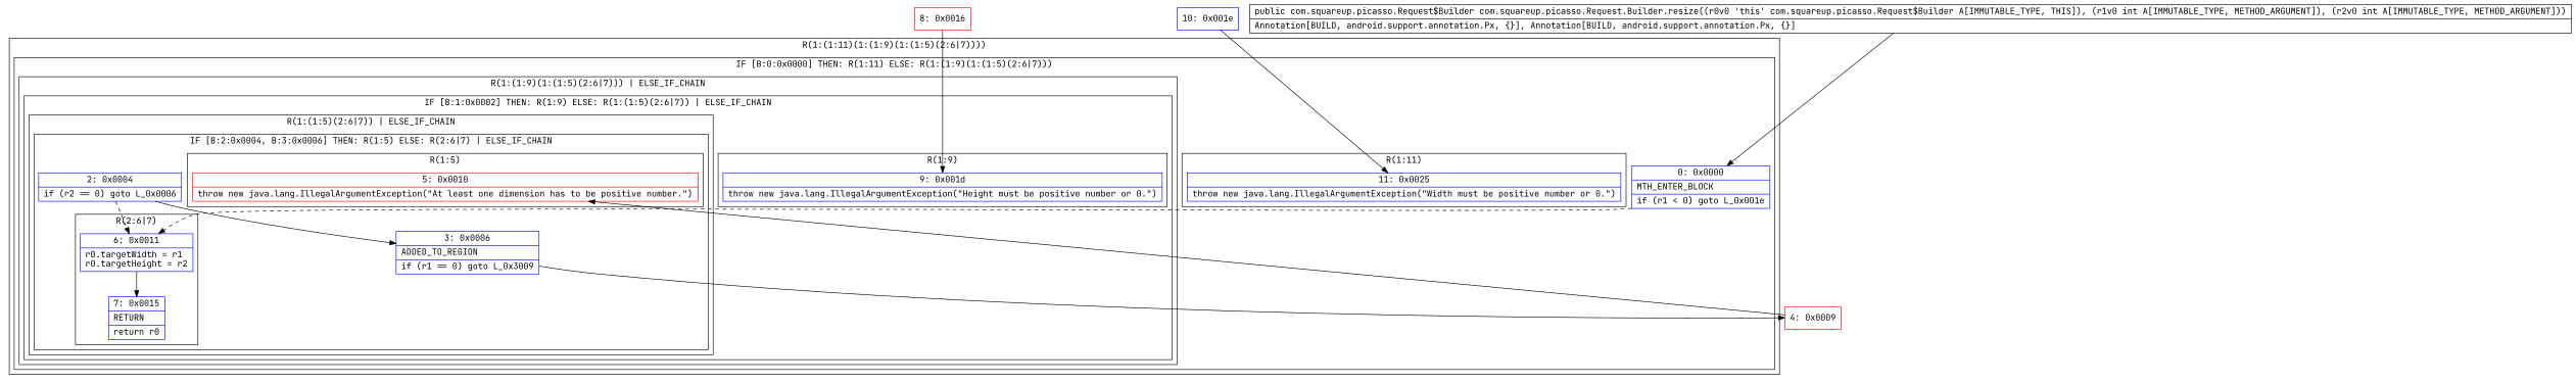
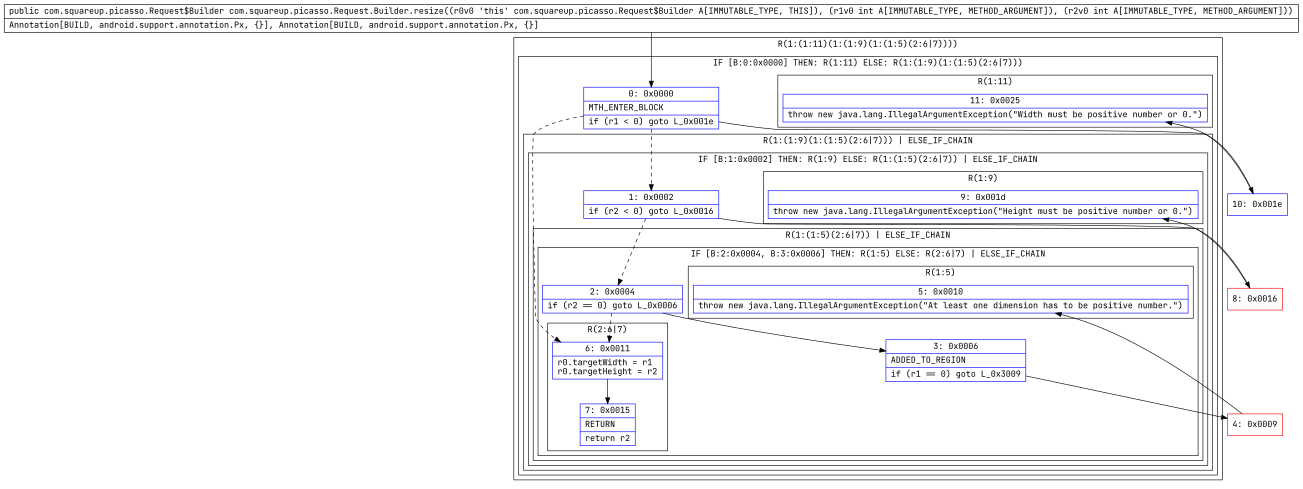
  digraph {
    fontname="JetBrains Mono"
    node [color=blue fontname="JetBrains Mono" shape=record]
    edge [fontname="JetBrains Mono"]
    n1 [label="{11\:\ 0x0025|throw new java.lang.IllegalArgumentException(\"Width must be positive number or 0.\")\l}"]
    n2 [label="{9\:\ 0x001d|throw new java.lang.IllegalArgumentException(\"Height must be positive number or 0.\")\l}"]
-   n3 [color=red label="{5\:\ 0x0010|throw new java.lang.IllegalArgumentException(\"At least one dimension has to be positive number.\")\l}"]
+   n3 [label="{5\:\ 0x0010|throw new java.lang.IllegalArgumentException(\"At least one dimension has to be positive number.\")\l}"]
    n4 [label="{6\:\ 0x0011|r0.targetWidth = r1\lr0.targetHeight = r2\l}"]
-   n5 [label="{7\:\ 0x0015|RETURN\l|return r0\l}"]
+   n5 [label="{7\:\ 0x0015|RETURN\l|return r2\l}"]
    n6 [label="{2\:\ 0x0004|if (r2 == 0) goto L_0x0006\l}"]
    n7 [label="{3\:\ 0x0006|ADDED_TO_REGION\l|if (r1 == 0) goto L_0x3009\l}"]
+   n8 [label="{1\:\ 0x0002|if (r2 \< 0) goto L_0x0016\l}"]
    n9 [label="{0\:\ 0x0000|MTH_ENTER_BLOCK\l|if (r1 \< 0) goto L_0x001e\l}"]
    n10 [color=red label="{4\:\ 0x0009}"]
    n11 [color=red label="{8\:\ 0x0016}"]
    n12 [label="{10\:\ 0x001e}"]
    n13 [label="{public com.squareup.picasso.Request$Builder com.squareup.picasso.Request.Builder.resize((r0v0 'this' com.squareup.picasso.Request$Builder A[IMMUTABLE_TYPE, THIS]), (r1v0 int A[IMMUTABLE_TYPE, METHOD_ARGUMENT]), (r2v0 int A[IMMUTABLE_TYPE, METHOD_ARGUMENT]))  | Annotation[BUILD, android.support.annotation.Px, \{\}], Annotation[BUILD, android.support.annotation.Px, \{\}]\l}" color=""]
    subgraph cluster_1 {
      label="R(1:(1:11)(1:(1:9)(1:(1:5)(2:6|7))))"
      subgraph cluster_2 {
        label="IF [B:0:0x0000] THEN: R(1:11) ELSE: R(1:(1:9)(1:(1:5)(2:6|7)))"
        n9
        subgraph cluster_3 {
          label="R(1:11)"
          n1
        }
        subgraph cluster_4 {
          label="R(1:(1:9)(1:(1:5)(2:6|7))) | ELSE_IF_CHAIN\l"
          subgraph cluster_5 {
            label="IF [B:1:0x0002] THEN: R(1:9) ELSE: R(1:(1:5)(2:6|7)) | ELSE_IF_CHAIN\l"
+           n8
            subgraph cluster_6 {
              label="R(1:9)"
              n2
            }
            subgraph cluster_7 {
              label="R(1:(1:5)(2:6|7)) | ELSE_IF_CHAIN\l"
              subgraph cluster_8 {
                label="IF [B:2:0x0004, B:3:0x0006] THEN: R(1:5) ELSE: R(2:6|7) | ELSE_IF_CHAIN\l"
                n6
                n7
                subgraph cluster_9 {
                  label="R(1:5)"
                  n3
                }
                subgraph cluster_10 {
                  label="R(2:6|7)"
                  n4
                  n5
                }
              }
            }
          }
        }
      }
    }
    n4 -> n5
    n6 -> n4 [style=dashed]
    n6 -> n7
    n7 -> n10
+   n8 -> n6 [style=dashed]
+   n8 -> n11
    n9 -> n4 [style=dashed]
+   n9 -> n8 [style=dashed]
+   n9 -> n12
    n10 -> n3
    n11 -> n2
    n12 -> n1
    n13 -> n9
  }
